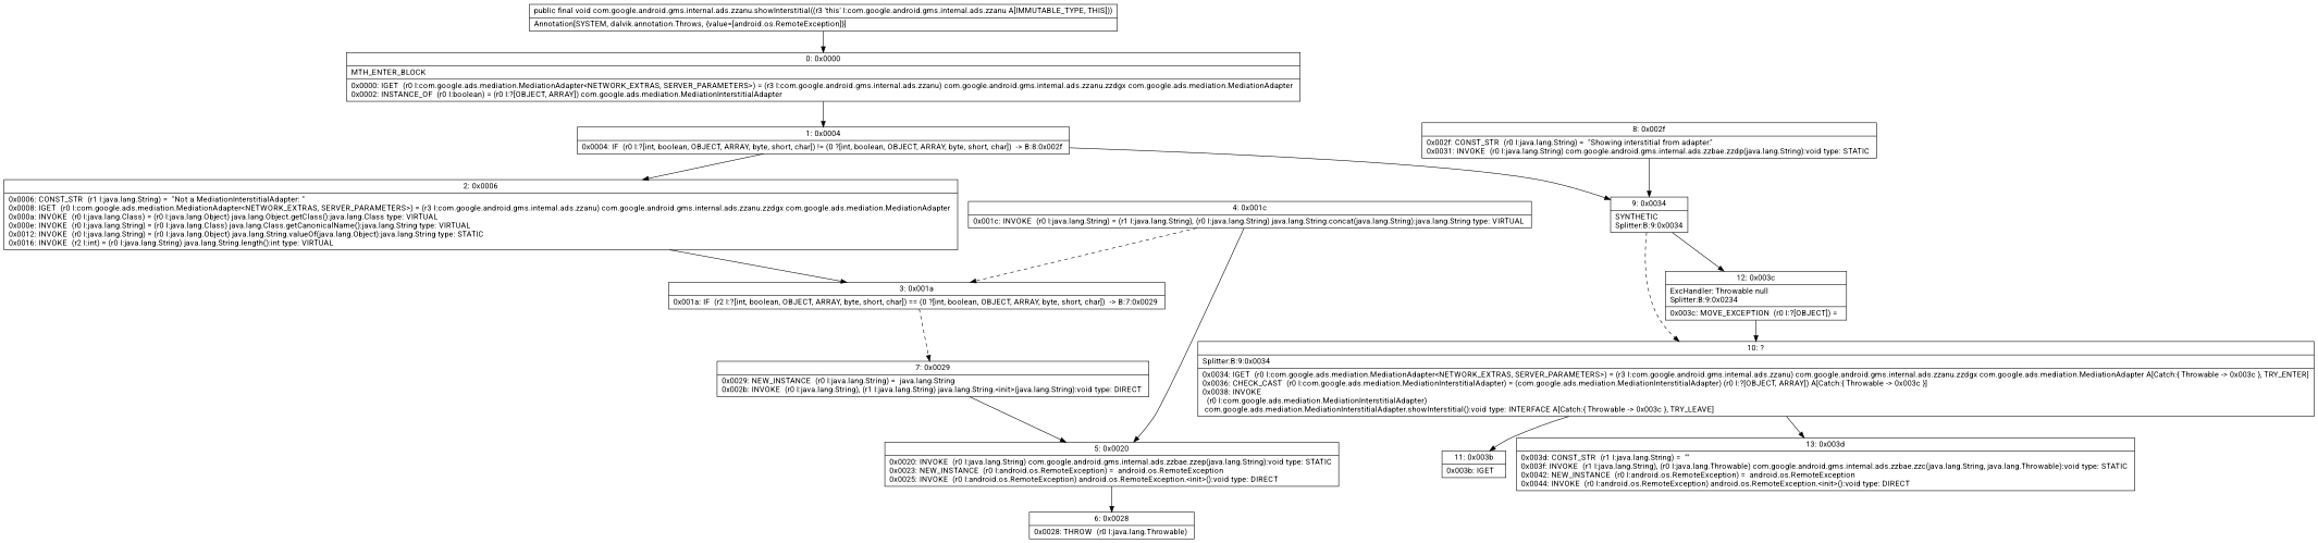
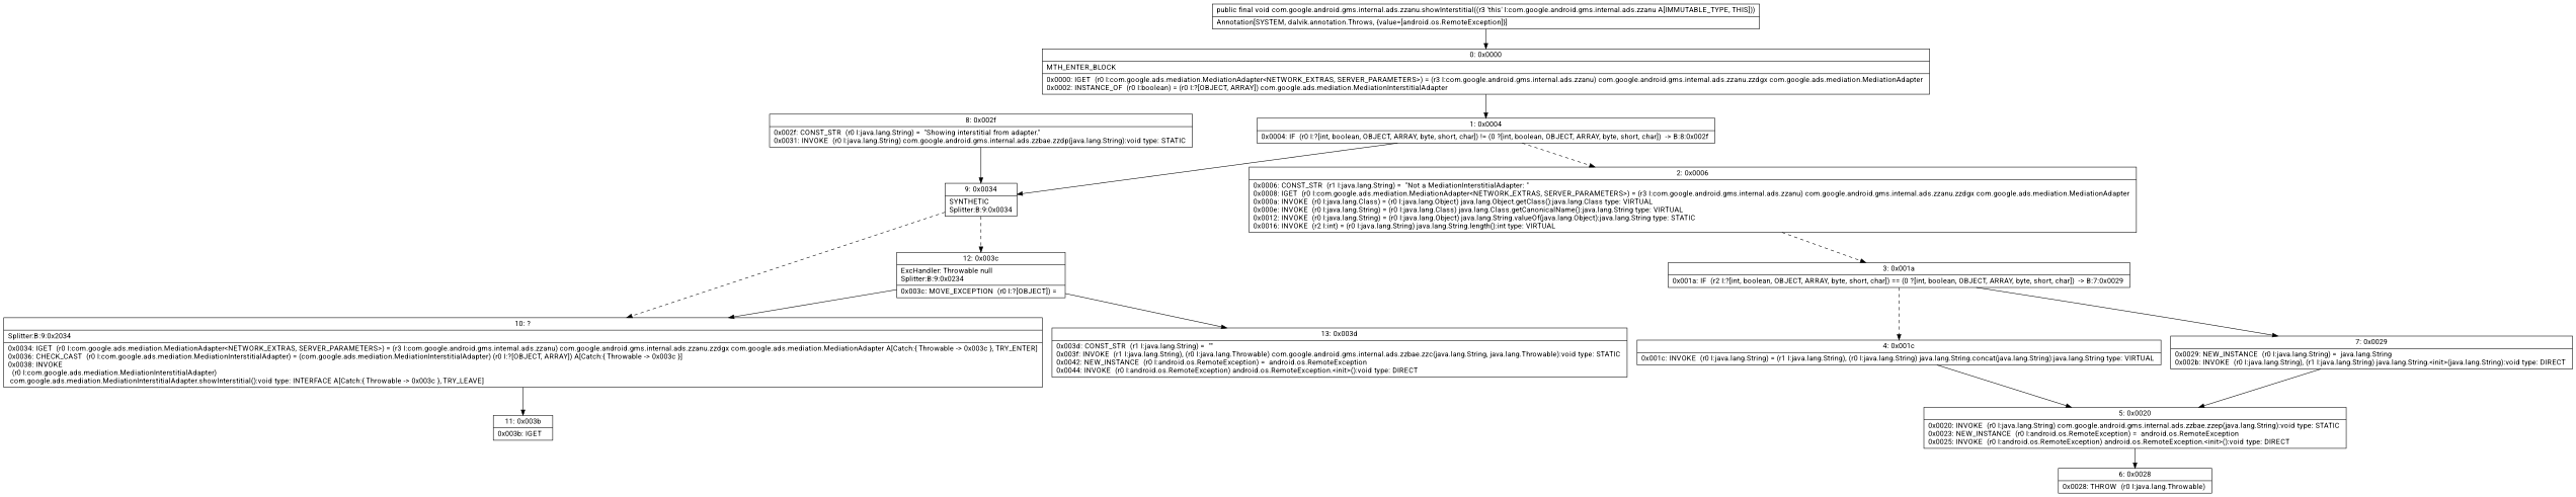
  digraph {
    fontname=Roboto
    node [fontname=Roboto shape=record]
    edge [fontname=Roboto]
    n1 [label="{0\:\ 0x0000|MTH_ENTER_BLOCK\l|0x0000: IGET  (r0 I:com.google.ads.mediation.MediationAdapter\<NETWORK_EXTRAS, SERVER_PARAMETERS\>) = (r3 I:com.google.android.gms.internal.ads.zzanu) com.google.android.gms.internal.ads.zzanu.zzdgx com.google.ads.mediation.MediationAdapter \l0x0002: INSTANCE_OF  (r0 I:boolean) = (r0 I:?[OBJECT, ARRAY]) com.google.ads.mediation.MediationInterstitialAdapter \l}"]
    n2 [label="{1\:\ 0x0004|0x0004: IF  (r0 I:?[int, boolean, OBJECT, ARRAY, byte, short, char]) != (0 ?[int, boolean, OBJECT, ARRAY, byte, short, char])  \-\> B:8:0x002f \l}"]
    n3 [label="{2\:\ 0x0006|0x0006: CONST_STR  (r1 I:java.lang.String) =  \"Not a MediationInterstitialAdapter: \" \l0x0008: IGET  (r0 I:com.google.ads.mediation.MediationAdapter\<NETWORK_EXTRAS, SERVER_PARAMETERS\>) = (r3 I:com.google.android.gms.internal.ads.zzanu) com.google.android.gms.internal.ads.zzanu.zzdgx com.google.ads.mediation.MediationAdapter \l0x000a: INVOKE  (r0 I:java.lang.Class) = (r0 I:java.lang.Object) java.lang.Object.getClass():java.lang.Class type: VIRTUAL \l0x000e: INVOKE  (r0 I:java.lang.String) = (r0 I:java.lang.Class) java.lang.Class.getCanonicalName():java.lang.String type: VIRTUAL \l0x0012: INVOKE  (r0 I:java.lang.String) = (r0 I:java.lang.Object) java.lang.String.valueOf(java.lang.Object):java.lang.String type: STATIC \l0x0016: INVOKE  (r2 I:int) = (r0 I:java.lang.String) java.lang.String.length():int type: VIRTUAL \l}"]
    n4 [label="{9\:\ 0x0034|SYNTHETIC\lSplitter:B:9:0x0034\l}"]
    n5 [label="{3\:\ 0x001a|0x001a: IF  (r2 I:?[int, boolean, OBJECT, ARRAY, byte, short, char]) == (0 ?[int, boolean, OBJECT, ARRAY, byte, short, char])  \-\> B:7:0x0029 \l}"]
    n6 [label="{8\:\ 0x002f|0x002f: CONST_STR  (r0 I:java.lang.String) =  \"Showing interstitial from adapter.\" \l0x0031: INVOKE  (r0 I:java.lang.String) com.google.android.gms.internal.ads.zzbae.zzdp(java.lang.String):void type: STATIC \l}"]
    n7 [label="{4\:\ 0x001c|0x001c: INVOKE  (r0 I:java.lang.String) = (r1 I:java.lang.String), (r0 I:java.lang.String) java.lang.String.concat(java.lang.String):java.lang.String type: VIRTUAL \l}"]
    n8 [label="{7\:\ 0x0029|0x0029: NEW_INSTANCE  (r0 I:java.lang.String) =  java.lang.String \l0x002b: INVOKE  (r0 I:java.lang.String), (r1 I:java.lang.String) java.lang.String.\<init\>(java.lang.String):void type: DIRECT \l}"]
    n9 [label="{5\:\ 0x0020|0x0020: INVOKE  (r0 I:java.lang.String) com.google.android.gms.internal.ads.zzbae.zzep(java.lang.String):void type: STATIC \l0x0023: NEW_INSTANCE  (r0 I:android.os.RemoteException) =  android.os.RemoteException \l0x0025: INVOKE  (r0 I:android.os.RemoteException) android.os.RemoteException.\<init\>():void type: DIRECT \l}"]
    n10 [label="{6\:\ 0x0028|0x0028: THROW  (r0 I:java.lang.Throwable) \l}"]
-   n11 [label="{10\:\ ?|Splitter:B:9:0x0034\l|0x0034: IGET  (r0 I:com.google.ads.mediation.MediationAdapter\<NETWORK_EXTRAS, SERVER_PARAMETERS\>) = (r3 I:com.google.android.gms.internal.ads.zzanu) com.google.android.gms.internal.ads.zzanu.zzdgx com.google.ads.mediation.MediationAdapter A[Catch:\{ Throwable \-\> 0x003c \}, TRY_ENTER]\l0x0036: CHECK_CAST  (r0 I:com.google.ads.mediation.MediationInterstitialAdapter) = (com.google.ads.mediation.MediationInterstitialAdapter) (r0 I:?[OBJECT, ARRAY]) A[Catch:\{ Throwable \-\> 0x003c \}]\l0x0038: INVOKE  \l  (r0 I:com.google.ads.mediation.MediationInterstitialAdapter)\l com.google.ads.mediation.MediationInterstitialAdapter.showInterstitial():void type: INTERFACE A[Catch:\{ Throwable \-\> 0x003c \}, TRY_LEAVE]\l}"]
+   n11 [label="{10\:\ ?|Splitter:B:9:0x2034\l|0x0034: IGET  (r0 I:com.google.ads.mediation.MediationAdapter\<NETWORK_EXTRAS, SERVER_PARAMETERS\>) = (r3 I:com.google.android.gms.internal.ads.zzanu) com.google.android.gms.internal.ads.zzanu.zzdgx com.google.ads.mediation.MediationAdapter A[Catch:\{ Throwable \-\> 0x003c \}, TRY_ENTER]\l0x0036: CHECK_CAST  (r0 I:com.google.ads.mediation.MediationInterstitialAdapter) = (com.google.ads.mediation.MediationInterstitialAdapter) (r0 I:?[OBJECT, ARRAY]) A[Catch:\{ Throwable \-\> 0x003c \}]\l0x0038: INVOKE  \l  (r0 I:com.google.ads.mediation.MediationInterstitialAdapter)\l com.google.ads.mediation.MediationInterstitialAdapter.showInterstitial():void type: INTERFACE A[Catch:\{ Throwable \-\> 0x003c \}, TRY_LEAVE]\l}"]
    n12 [label="{12\:\ 0x003c|ExcHandler: Throwable null\lSplitter:B:9:0x0234\l|0x003c: MOVE_EXCEPTION  (r0 I:?[OBJECT]) =  \l}"]
    n13 [label="{11\:\ 0x003b|0x003b: IGET   \l}"]
    n14 [label="{13\:\ 0x003d|0x003d: CONST_STR  (r1 I:java.lang.String) =  \"\" \l0x003f: INVOKE  (r1 I:java.lang.String), (r0 I:java.lang.Throwable) com.google.android.gms.internal.ads.zzbae.zzc(java.lang.String, java.lang.Throwable):void type: STATIC \l0x0042: NEW_INSTANCE  (r0 I:android.os.RemoteException) =  android.os.RemoteException \l0x0044: INVOKE  (r0 I:android.os.RemoteException) android.os.RemoteException.\<init\>():void type: DIRECT \l}"]
    n15 [label="{public final void com.google.android.gms.internal.ads.zzanu.showInterstitial((r3 'this' I:com.google.android.gms.internal.ads.zzanu A[IMMUTABLE_TYPE, THIS]))  | Annotation[SYSTEM, dalvik.annotation.Throws, \{value=[android.os.RemoteException]\}]\l}"]
    n1 -> n2
-   n2 -> n3 [style=solid]
+   n2 -> n3 [style=dashed]
    n2 -> n4
-   n3 -> n5
+   n3 -> n5 [style=dashed]
    n4 -> n11 [style=dashed]
-   n4 -> n12
-   n7 -> n5 [style=dashed]
-   n5 -> n8 [style=dashed]
+   n4 -> n12 [style=dashed]
+   n5 -> n7 [style=dashed]
+   n5 -> n8
    n6 -> n4
    n7 -> n9
    n8 -> n9
    n9 -> n10
    n11 -> n13
    n12 -> n11
-   n11 -> n14
+   n12 -> n14
    n15 -> n1
  }
